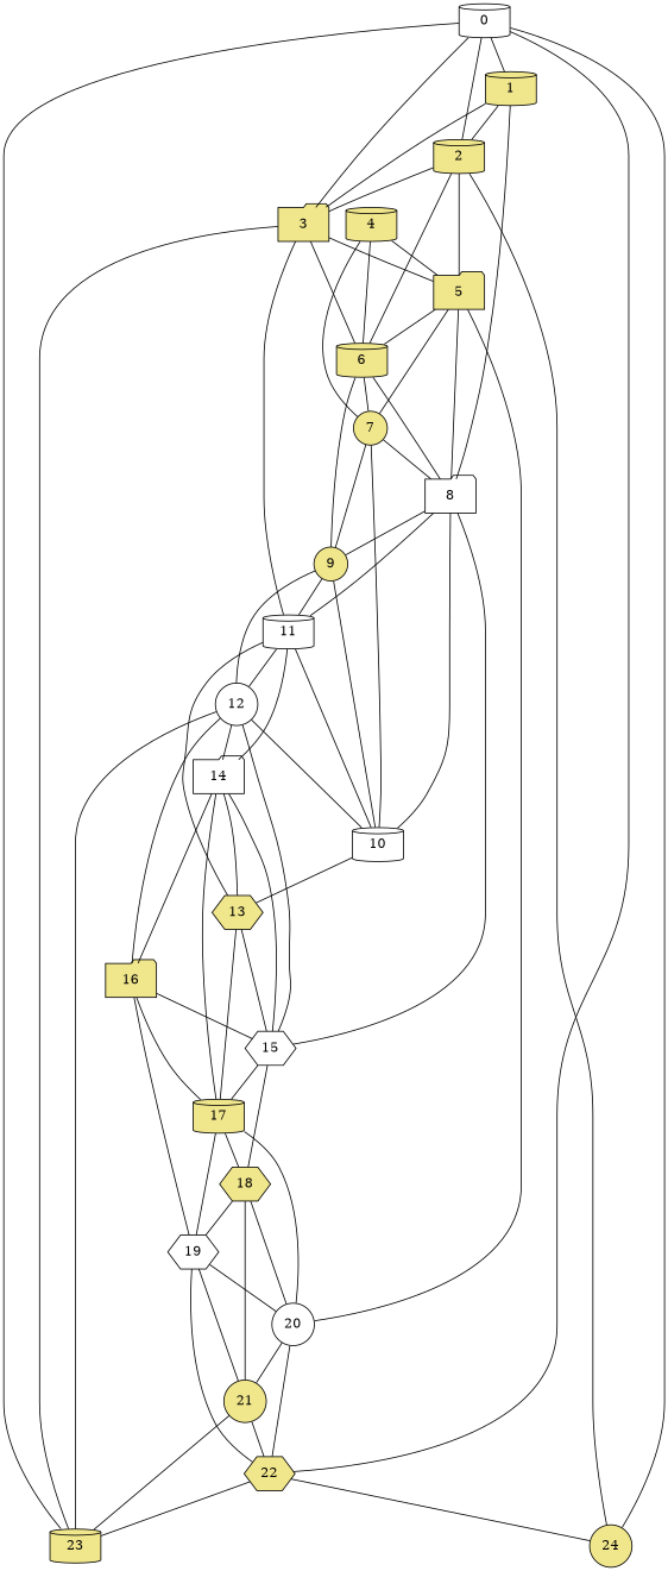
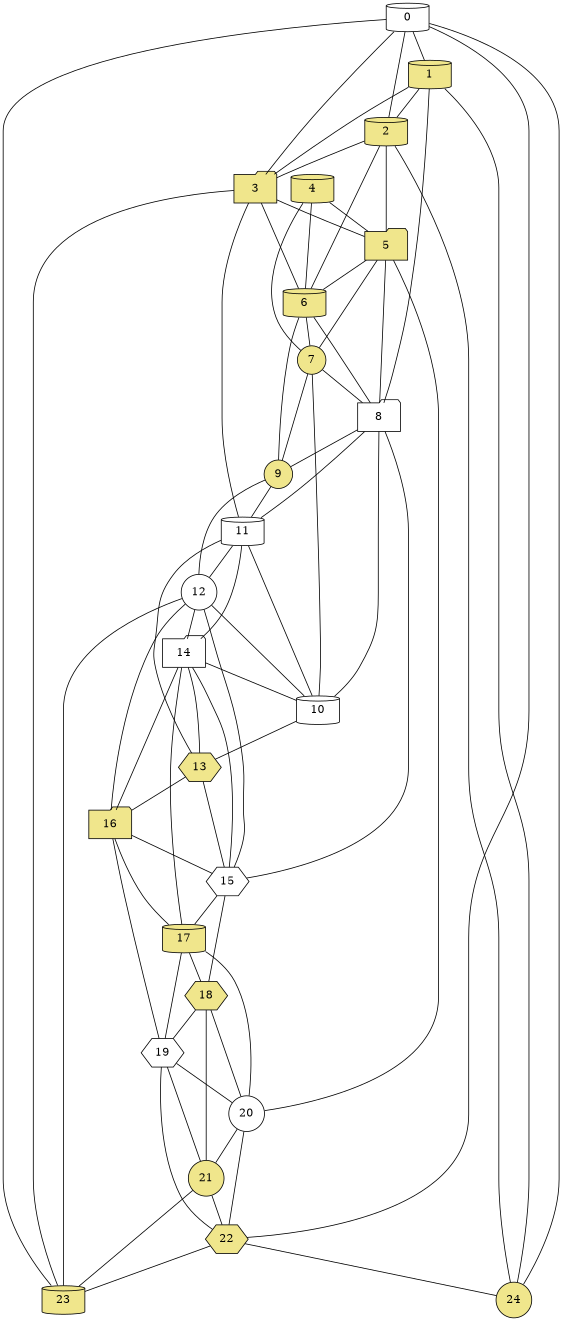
  strict graph {
    node [fillcolor=khaki shape=cylinder style=filled]
    edge [is_available=True prob=1.0]
    0 [fillcolor=white]
    1
    2
    3 [shape=folder]
    22 [shape=hexagon]
    23
    24 [shape=circle]
    8 [fillcolor=white shape=folder]
    5 [shape=folder]
    6
    11 [fillcolor=white]
    9 [shape=circle]
    10 [fillcolor=white]
    15 [fillcolor=white shape=hexagon]
    7 [shape=circle]
    20 [fillcolor=white shape=circle]
    12 [fillcolor=white shape=circle]
    13 [shape=hexagon]
    14 [fillcolor=white shape=folder]
    4
    21 [shape=circle]
    17
    18 [shape=hexagon]
    16 [shape=folder]
    19 [fillcolor=white shape=hexagon]
    0 -- 1 [prob=0.311562704066]
    0 -- 2
    0 -- 3
    0 -- 22
    0 -- 23
    0 -- 24
    1 -- 2 [prob=0.232897037886]
    1 -- 3 [prob=0.10440206227]
+   1 -- 24 [prob=0.168398342712]
    1 -- 8 [prob=0.170010404658]
    2 -- 3 [prob=0.0234618918865]
    2 -- 24 [prob=0.232148901682]
    2 -- 5 [prob=0.585033379822]
    2 -- 6 [prob=0.341423418259]
    3 -- 23 [prob=0.477100038829]
    3 -- 5
    3 -- 6 [prob=0.9258094667]
    3 -- 11 [prob=0.859494511241]
    22 -- 23 [prob=0.930305716255]
    22 -- 24 [prob=0.555262103483]
    8 -- 11 [prob=0.139472401045]
    8 -- 9 [prob=0.0990687529462]
    8 -- 10 [prob=0.441150446858]
    8 -- 15 [prob=0.437577648586]
    5 -- 8
    5 -- 6 [prob=0.691715197575]
    5 -- 7 [prob=0.279832342387]
    5 -- 20 [prob=0.803701446249]
    6 -- 8 [prob=0.814789433448]
    6 -- 9 [prob=0.307683672707]
    6 -- 7 [prob=0.651259059991]
    11 -- 12
    11 -- 13 [prob=0.285067275625]
    11 -- 14 [prob=0.243832689152]
    9 -- 11
-   9 -- 10 [prob=0.189816481802]
+   14 -- 10 [prob=0.189816481802]
    9 -- 12 [prob=0.696106386718]
    10 -- 11 [prob=0.435182913344]
    10 -- 12 [prob=0.987861099977]
    10 -- 13
    15 -- 17 [prob=0.259824389307]
    15 -- 18 [prob=0.607641802399]
    7 -- 8 [prob=0.733675859836]
    7 -- 9 [prob=0.486903032683]
    7 -- 10
    20 -- 22 [prob=0.18296389291]
    20 -- 21 [prob=0.402644520373]
    12 -- 23 [prob=0.0297736934424]
    12 -- 15 [prob=0.0459804880719]
    12 -- 14
    12 -- 16 [prob=0.402554472388]
    13 -- 15 [prob=0.260260564304]
    13 -- 14 [prob=0.358818277661]
-   13 -- 17
+   13 -- 16
    14 -- 15 [prob=0.00484878197355]
    14 -- 17
    14 -- 16 [prob=0.894895864542]
    4 -- 5
    4 -- 6 [prob=0.496017070329]
    4 -- 7 [prob=0.634176363996]
    21 -- 22 [prob=0.942118562494]
    21 -- 23 [prob=0.862568475471]
    17 -- 20
    17 -- 18 [prob=0.497200144388]
    17 -- 19 [prob=0.182863289059]
    18 -- 20 [prob=0.940596995298]
    18 -- 21 [prob=0.402522389007]
    18 -- 19 [prob=0.300877832053]
    16 -- 15
    16 -- 17 [prob=0.914979712893]
    16 -- 19 [prob=0.707968169371]
    19 -- 22 [prob=0.481867260135]
    19 -- 20 [prob=0.348698692063]
    19 -- 21
  }
